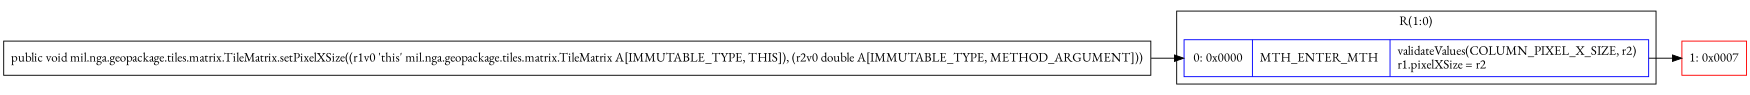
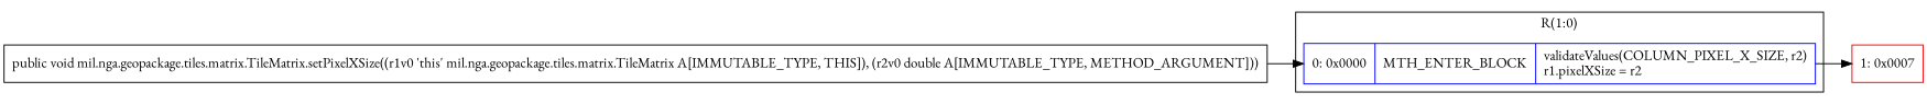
  digraph {
    rankdir=LR
    fontname="EB Garamond"
    node [shape=record fontname="EB Garamond"]
    edge [fontname="EB Garamond"]
-   n1 [color=blue label="{0\:\ 0x0000|MTH_ENTER_MTH\l|validateValues(COLUMN_PIXEL_X_SIZE, r2)\lr1.pixelXSize = r2\l}"]
+   n1 [color=blue label="{0\:\ 0x0000|MTH_ENTER_BLOCK\l|validateValues(COLUMN_PIXEL_X_SIZE, r2)\lr1.pixelXSize = r2\l}"]
    n2 [color=red label="{1\:\ 0x0007}"]
    n3 [label="{public void mil.nga.geopackage.tiles.matrix.TileMatrix.setPixelXSize((r1v0 'this' mil.nga.geopackage.tiles.matrix.TileMatrix A[IMMUTABLE_TYPE, THIS]), (r2v0 double A[IMMUTABLE_TYPE, METHOD_ARGUMENT])) }"]
    subgraph cluster_1 {
      label="R(1:0)"
      n1
    }
    n1 -> n2
    n3 -> n1
  }
